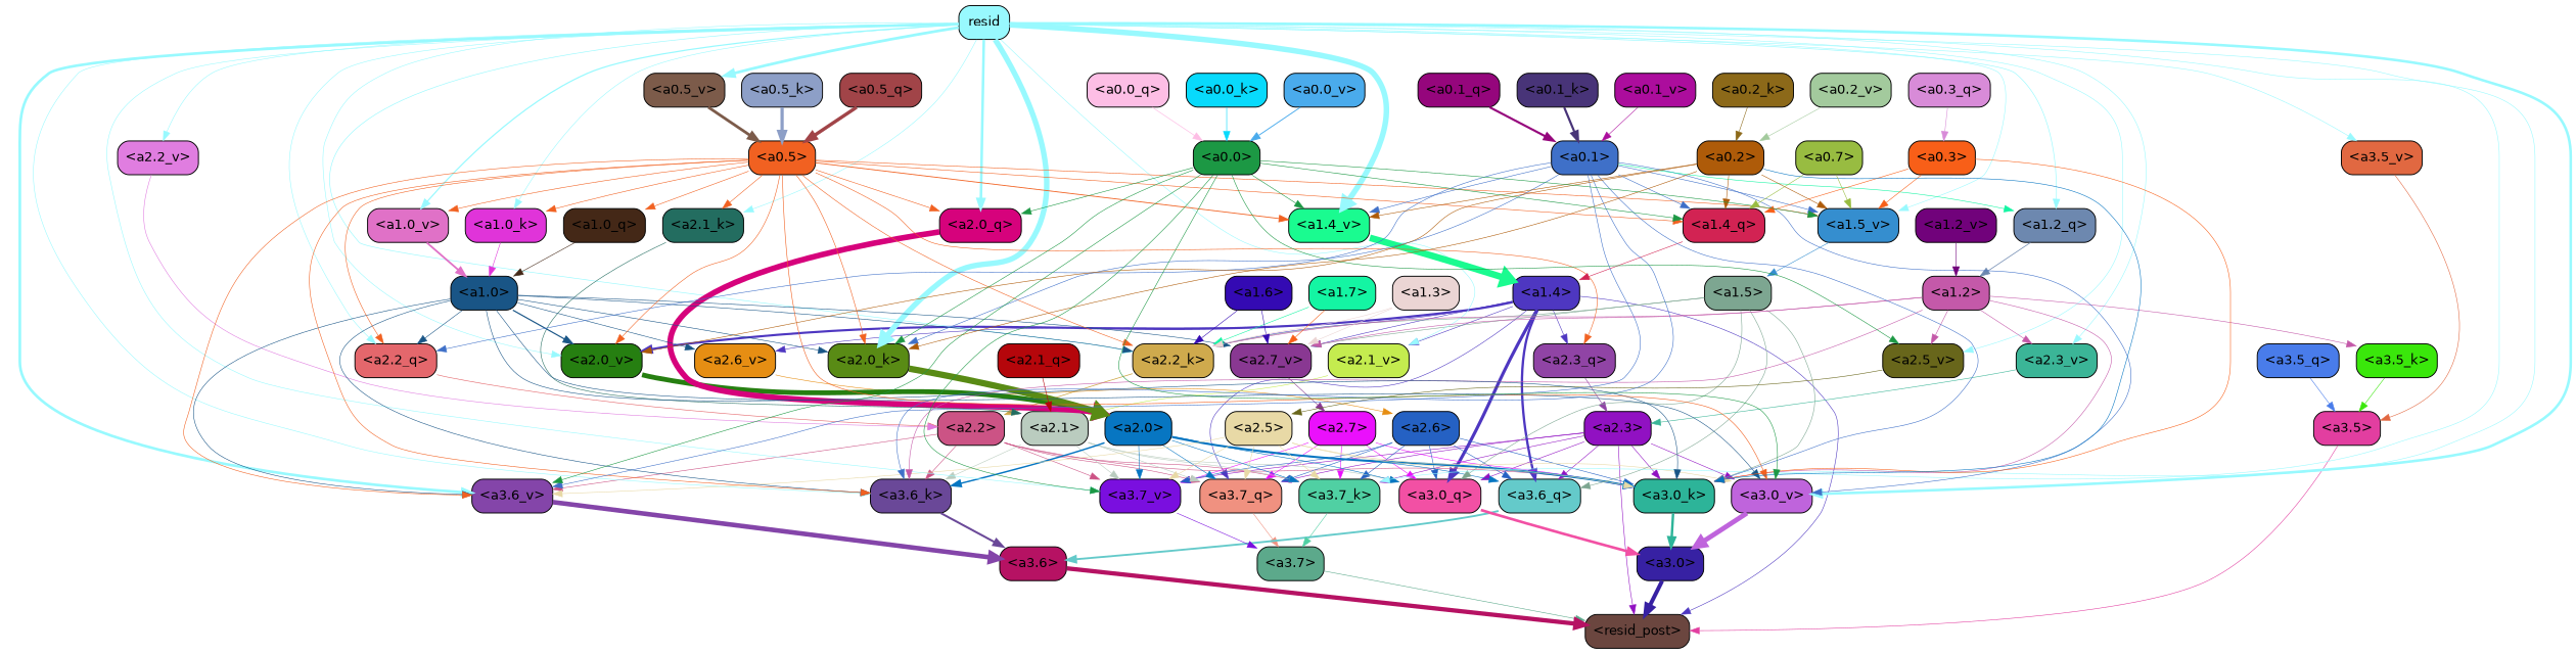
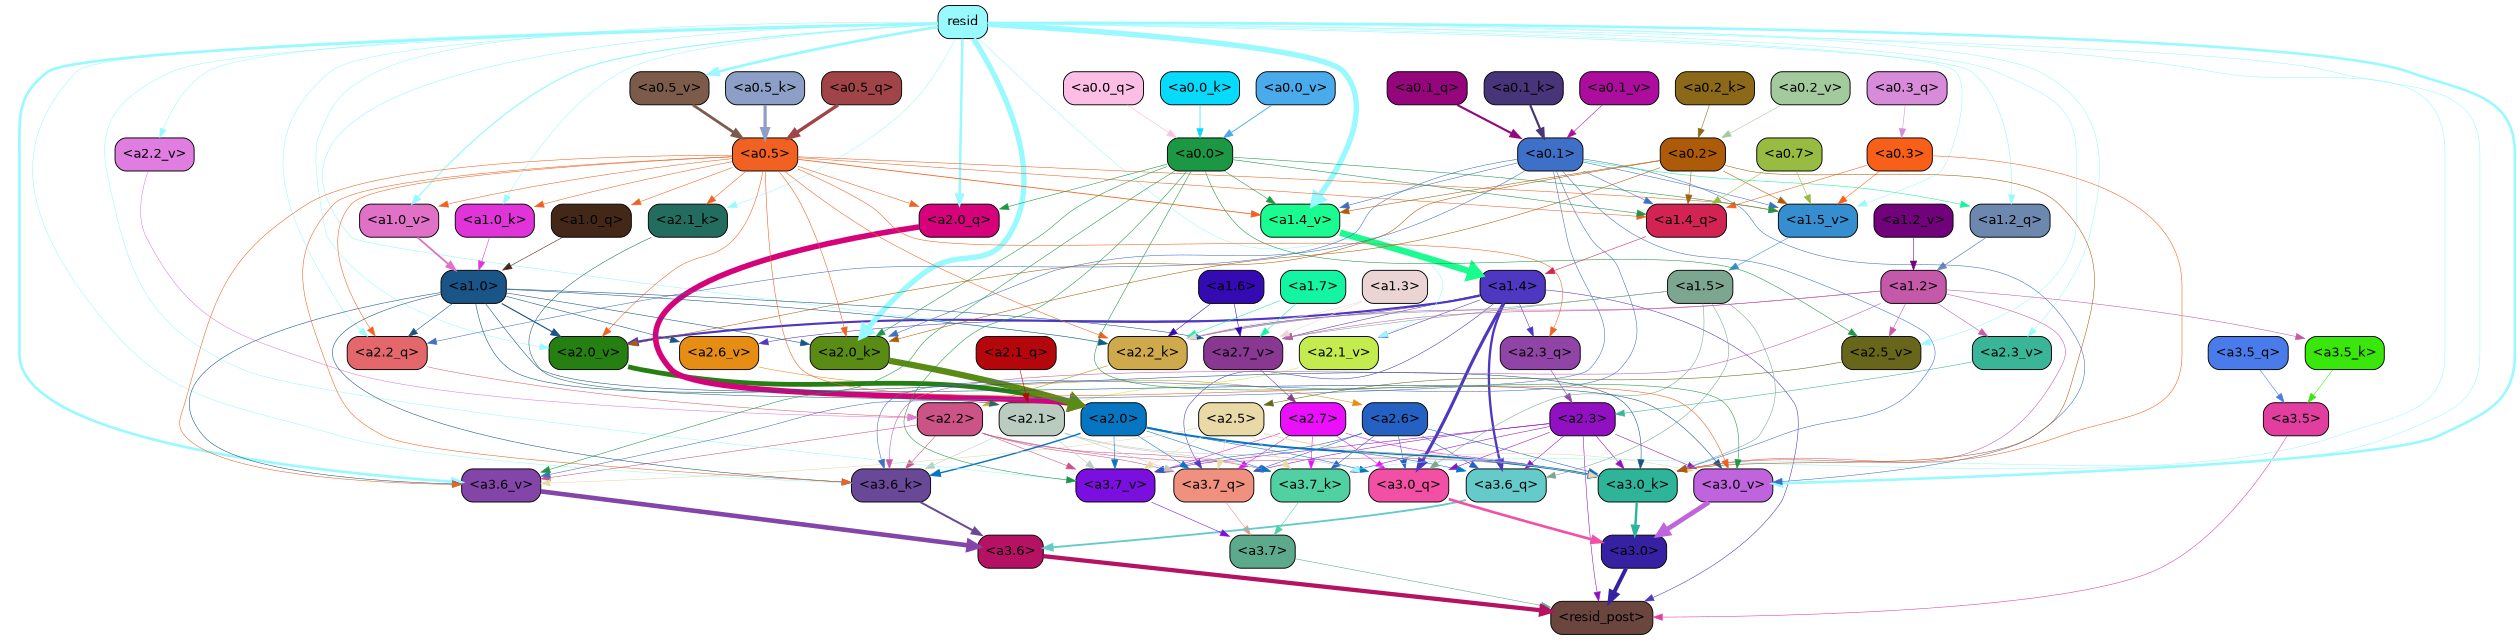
  strict digraph {
    splines=true
    node [color=black fontname=Helvetica shape=box style="filled, rounded"]
    edge [color="#98f9fe" penwidth=0.6]
    "<a3.7>" [fillcolor="#5ca98b"]
    "<resid_post>" [fillcolor="#6b463f"]
    "<a3.6>" [fillcolor="#b61263"]
    "<a3.5>" [fillcolor="#e23ea0"]
    "<a3.0>" [fillcolor="#3721a3"]
    "<a2.3>" [fillcolor="#9111c2"]
    "<a3.7_q>" [fillcolor="#f09180"]
    "<a3.6_q>" [fillcolor="#64caca"]
    "<a3.0_q>" [fillcolor="#f250a4"]
    "<a3.7_k>" [fillcolor="#50d0a3"]
    "<a3.0_k>" [fillcolor="#2db499"]
    "<a3.7_v>" [fillcolor="#7a0fdf"]
    "<a3.0_v>" [fillcolor="#bf64dc"]
    "<a1.4>" [fillcolor="#4e37c1"]
    "<a2.3_q>" [fillcolor="#9044a5"]
    "<a2.2_k>" [fillcolor="#cfaa4d"]
    "<a2.7_v>" [fillcolor="#893892"]
    "<a2.6_v>" [fillcolor="#e68e13"]
    "<a2.1_v>" [fillcolor="#c4ec4f"]
    "<a2.0_v>" [fillcolor="#267f11"]
    "<a2.2>" [fillcolor="#cc5385"]
    "<a2.7>" [fillcolor="#ea10fc"]
    "<a2.6>" [fillcolor="#2561c3"]
    "<a2.1>" [fillcolor="#baccbf"]
    "<a2.0>" [fillcolor="#0776c2"]
    "<a3.6_k>" [fillcolor="#6a4898"]
    "<a3.6_v>" [fillcolor="#8445a9"]
    "<a3.5_q>" [fillcolor="#497cea"]
    "<a3.5_k>" [fillcolor="#3ae70b"]
-   "<a3.5_v>" [fillcolor="#e16841"]
    "<a2.5>" [fillcolor="#e8d9a6"]
    "<a1.5>" [fillcolor="#7da691"]
    n33 [fillcolor="#98f9fe" label=resid]
    "<a2.2_q>" [fillcolor="#e4676c"]
    "<a2.0_q>" [fillcolor="#d6027c"]
    "<a2.1_k>" [fillcolor="#236d60"]
    "<a2.0_k>" [fillcolor="#598b15"]
    "<a2.5_v>" [fillcolor="#68661b"]
    "<a2.3_v>" [fillcolor="#3bb597"]
    "<a2.2_v>" [fillcolor="#e07de0"]
    "<a1.2_q>" [fillcolor="#6d88af"]
    "<a1.0_k>" [fillcolor="#e034d9"]
    "<a1.5_v>" [fillcolor="#358ecf"]
    "<a1.4_v>" [fillcolor="#1afb90"]
    "<a1.0_v>" [fillcolor="#e071c7"]
    "<a0.5_v>" [fillcolor="#7c5b4a"]
    "<a1.2>" [fillcolor="#c459a9"]
    "<a1.0>" [fillcolor="#195586"]
    "<a0.5>" [fillcolor="#f16121"]
    "<a1.4_q>" [fillcolor="#d22353"]
    "<a1.0_q>" [fillcolor="#442817"]
    "<a0.1>" [fillcolor="#3f70c8"]
    "<a0.3>" [fillcolor="#f85f18"]
    "<a0.2>" [fillcolor="#ae5b09"]
    "<a0.0>" [fillcolor="#1c9844"]
    "<a2.1_q>" [fillcolor="#b5060b"]
    "<a1.7>" [fillcolor="#14f5a3"]
    "<a1.6>" [fillcolor="#340ab3"]
    "<a1.3>" [fillcolor="#ebd5d4"]
    "<a1.2_v>" [fillcolor="#71027b"]
    "<a0.7>" [fillcolor="#98bc41"]
    "<a0.5_q>" [fillcolor="#a14448"]
    "<a0.3_q>" [fillcolor="#d88bd8"]
    "<a0.1_q>" [fillcolor="#95067c"]
    "<a0.0_q>" [fillcolor="#fdbee5"]
    "<a0.5_k>" [fillcolor="#8d9fc7"]
    "<a0.2_k>" [fillcolor="#8c6919"]
    "<a0.1_k>" [fillcolor="#483478"]
    "<a0.0_k>" [fillcolor="#08dafc"]
    "<a0.2_v>" [fillcolor="#a3ca9d"]
    "<a0.1_v>" [fillcolor="#ac0d9d"]
    "<a0.0_v>" [fillcolor="#4aabec"]
    "<a3.7>" -> "<resid_post>" [color="#5ca98b"]
    "<a3.6>" -> "<resid_post>" [color="#b61263" penwidth=4.648244500160217]
    "<a3.5>" -> "<resid_post>" [color="#e23ea0"]
    "<a3.0>" -> "<resid_post>" [color="#3721a3" penwidth=4.3288813829422]
    "<a2.3>" -> "<resid_post>" [color="#9111c2"]
    "<a2.3>" -> "<a3.7_q>" [color="#9111c2"]
    "<a2.3>" -> "<a3.6_q>" [color="#9111c2"]
    "<a2.3>" -> "<a3.0_q>" [color="#9111c2"]
    "<a2.3>" -> "<a3.7_k>" [color="#9111c2"]
    "<a2.3>" -> "<a3.0_k>" [color="#9111c2"]
    "<a2.3>" -> "<a3.7_v>" [color="#9111c2"]
    "<a2.3>" -> "<a3.0_v>" [color="#9111c2"]
    "<a3.7_q>" -> "<a3.7>" [color="#f09180"]
    "<a3.6_q>" -> "<a3.6>" [color="#64caca" penwidth=2.03758105635643]
    "<a3.0_q>" -> "<a3.0>" [color="#f250a4" penwidth=2.8638100624084473]
    "<a3.7_k>" -> "<a3.7>" [color="#50d0a3"]
    "<a3.0_k>" -> "<a3.0>" [color="#2db499" penwidth=2.6274144649505615]
    "<a3.7_v>" -> "<a3.7>" [color="#7a0fdf"]
    "<a3.0_v>" -> "<a3.0>" [color="#bf64dc" penwidth=5.188832879066467]
    "<a1.4>" -> "<resid_post>" [color="#4e37c1"]
    "<a1.4>" -> "<a3.7_q>" [color="#4e37c1"]
    "<a1.4>" -> "<a3.6_q>" [color="#4e37c1" penwidth=2.5397292599081993]
    "<a1.4>" -> "<a3.0_q>" [color="#4e37c1" penwidth=3.3985572457313538]
    "<a1.4>" -> "<a2.3_q>" [color="#4e37c1"]
    "<a1.4>" -> "<a2.2_k>" [color="#4e37c1"]
    "<a1.4>" -> "<a2.7_v>" [color="#4e37c1"]
    "<a1.4>" -> "<a2.6_v>" [color="#4e37c1"]
    "<a1.4>" -> "<a2.1_v>" [color="#4e37c1"]
    "<a1.4>" -> "<a2.0_v>" [color="#4e37c1" penwidth=2.3308929204940796]
    "<a2.3_q>" -> "<a2.3>" [color="#9044a5"]
    "<a2.2_k>" -> "<a2.2>" [color="#cfaa4d" penwidth=0.8337457180023193]
    "<a2.7_v>" -> "<a2.7>" [color="#893892"]
    "<a2.6_v>" -> "<a2.6>" [color="#e68e13"]
    "<a2.1_v>" -> "<a2.1>" [color="#c4ec4f"]
    "<a2.0_v>" -> "<a2.0>" [color="#267f11" penwidth=5.211444020271301]
    "<a2.2>" -> "<a3.7_q>" [color="#cc5385"]
    "<a2.2>" -> "<a3.7_k>" [color="#cc5385"]
    "<a2.2>" -> "<a3.0_k>" [color="#cc5385"]
    "<a2.2>" -> "<a3.7_v>" [color="#cc5385"]
    "<a2.2>" -> "<a3.6_k>" [color="#cc5385"]
    "<a2.2>" -> "<a3.6_v>" [color="#cc5385"]
    "<a2.7>" -> "<a3.7_q>" [color="#ea10fc"]
    "<a2.7>" -> "<a3.0_q>" [color="#ea10fc"]
    "<a2.7>" -> "<a3.7_k>" [color="#ea10fc"]
    "<a2.7>" -> "<a3.0_k>" [color="#ea10fc"]
    "<a2.7>" -> "<a3.7_v>" [color="#ea10fc"]
    "<a2.6>" -> "<a3.7_q>" [color="#2561c3"]
    "<a2.6>" -> "<a3.6_q>" [color="#2561c3"]
    "<a2.6>" -> "<a3.0_q>" [color="#2561c3"]
    "<a2.6>" -> "<a3.7_k>" [color="#2561c3"]
    "<a2.6>" -> "<a3.0_k>" [color="#2561c3"]
    "<a2.6>" -> "<a3.7_v>" [color="#2561c3"]
    "<a2.1>" -> "<a3.7_q>" [color="#baccbf"]
    "<a2.1>" -> "<a3.0_q>" [color="#baccbf"]
    "<a2.1>" -> "<a3.7_k>" [color="#baccbf"]
    "<a2.1>" -> "<a3.7_v>" [color="#baccbf"]
    "<a2.1>" -> "<a3.6_k>" [color="#baccbf"]
    "<a2.0>" -> "<a3.7_q>" [color="#0776c2"]
    "<a2.0>" -> "<a3.6_q>" [color="#0776c2"]
    "<a2.0>" -> "<a3.0_q>" [color="#0776c2"]
    "<a2.0>" -> "<a3.7_k>" [color="#0776c2"]
    "<a2.0>" -> "<a3.0_k>" [color="#0776c2" penwidth=2.205150544643402]
    "<a2.0>" -> "<a3.7_v>" [color="#0776c2"]
    "<a2.0>" -> "<a3.6_k>" [color="#0776c2" penwidth=1.5717863738536835]
    "<a3.6_k>" -> "<a3.6>" [color="#6a4898" penwidth=2.174198240041733]
    "<a3.6_v>" -> "<a3.6>" [color="#8445a9" penwidth=5.002329230308533]
    "<a3.5_q>" -> "<a3.5>" [color="#497cea"]
    "<a3.5_k>" -> "<a3.5>" [color="#3ae70b"]
-   "<a3.5_v>" -> "<a3.5>" [color="#e16841"]
    "<a2.5>" -> "<a3.7_q>" [color="#e8d9a6"]
    "<a2.5>" -> "<a3.7_k>" [color="#e8d9a6"]
    "<a2.5>" -> "<a3.0_k>" [color="#e8d9a6"]
    "<a2.5>" -> "<a3.7_v>" [color="#e8d9a6"]
    "<a2.5>" -> "<a3.0_v>" [color="#e8d9a6"]
    "<a2.5>" -> "<a3.6_v>" [color="#e8d9a6"]
    "<a1.5>" -> "<a3.6_q>" [color="#7da691"]
    "<a1.5>" -> "<a3.0_q>" [color="#7da691"]
    "<a1.5>" -> "<a3.0_k>" [color="#7da691"]
    "<a1.5>" -> "<a2.2_k>" [color="#7da691"]
    "<a1.5>" -> "<a2.7_v>" [color="#7da691"]
    n33 -> "<a3.7_k>"
    n33 -> "<a3.0_k>"
    n33 -> "<a3.7_v>"
    n33 -> "<a3.0_v>" [penwidth=2.812090039253235]
    n33 -> "<a2.2_k>" [penwidth=0.6694881916046143]
    n33 -> "<a2.1_v>"
    n33 -> "<a2.0_v>"
    n33 -> "<a3.6_k>"
    n33 -> "<a3.6_v>" [penwidth=2.882729172706604]
-   n33 -> "<a3.5_v>"
    n33 -> "<a2.2_q>"
    n33 -> "<a2.0_q>" [penwidth=2.773140072822571]
    n33 -> "<a2.1_k>"
    n33 -> "<a2.0_k>" [penwidth=5.809704422950745]
    n33 -> "<a2.5_v>"
    n33 -> "<a2.3_v>"
    n33 -> "<a2.2_v>"
    n33 -> "<a1.2_q>" [penwidth=0.6789929866790771]
    n33 -> "<a1.0_k>"
    n33 -> "<a1.5_v>"
    n33 -> "<a1.4_v>" [penwidth=5.930049657821655]
    n33 -> "<a1.0_v>" [penwidth=1.3246397972106934]
    n33 -> "<a0.5_v>" [penwidth=2.9912296533584595]
    "<a2.2_q>" -> "<a2.2>" [color="#e4676c" penwidth=0.6299107074737549]
    "<a2.0_q>" -> "<a2.0>" [color="#d6027c" penwidth=6.081655263900757]
    "<a2.1_k>" -> "<a2.1>" [color="#236d60"]
    "<a2.0_k>" -> "<a2.0>" [color="#598b15" penwidth=6.795950889587402]
    "<a2.5_v>" -> "<a2.5>" [color="#68661b"]
    "<a2.3_v>" -> "<a2.3>" [color="#3bb597"]
    "<a2.2_v>" -> "<a2.2>" [color="#e07de0"]
    "<a1.2_q>" -> "<a1.2>" [color="#6d88af" penwidth=0.7635738849639893]
    "<a1.0_k>" -> "<a1.0>" [color="#e034d9"]
    "<a1.5_v>" -> "<a1.5>" [color="#358ecf"]
    "<a1.4_v>" -> "<a1.4>" [color="#1afb90" penwidth=7.066803693771362]
    "<a1.0_v>" -> "<a1.0>" [color="#e071c7" penwidth=1.970656156539917]
    "<a0.5_v>" -> "<a0.5>" [color="#7c5b4a" penwidth=3.019147038459778]
    "<a1.2>" -> "<a3.0_k>" [color="#c459a9"]
    "<a1.2>" -> "<a2.2_k>" [color="#c459a9"]
    "<a1.2>" -> "<a2.7_v>" [color="#c459a9"]
    "<a1.2>" -> "<a3.6_k>" [color="#c459a9"]
    "<a1.2>" -> "<a3.5_k>" [color="#c459a9"]
    "<a1.2>" -> "<a2.5_v>" [color="#c459a9"]
    "<a1.2>" -> "<a2.3_v>" [color="#c459a9"]
    "<a1.0>" -> "<a3.0_k>" [color="#195586"]
    "<a1.0>" -> "<a3.0_v>" [color="#195586"]
    "<a1.0>" -> "<a2.2_k>" [color="#195586"]
    "<a1.0>" -> "<a2.7_v>" [color="#195586"]
    "<a1.0>" -> "<a2.6_v>" [color="#195586"]
    "<a1.0>" -> "<a2.0_v>" [color="#195586" penwidth=1.2632839679718018]
    "<a1.0>" -> "<a3.6_k>" [color="#195586"]
    "<a1.0>" -> "<a3.6_v>" [color="#195586"]
    "<a1.0>" -> "<a2.2_q>" [color="#195586"]
    "<a1.0>" -> "<a2.0_k>" [color="#195586"]
    "<a0.5>" -> "<a3.0_v>" [color="#f16121" penwidth=0.6281400918960571]
    "<a0.5>" -> "<a2.3_q>" [color="#f16121"]
    "<a0.5>" -> "<a2.2_k>" [color="#f16121"]
    "<a0.5>" -> "<a2.0_v>" [color="#f16121"]
    "<a0.5>" -> "<a3.6_k>" [color="#f16121"]
    "<a0.5>" -> "<a3.6_v>" [color="#f16121"]
    "<a0.5>" -> "<a2.2_q>" [color="#f16121"]
    "<a0.5>" -> "<a2.0_q>" [color="#f16121"]
    "<a0.5>" -> "<a2.1_k>" [color="#f16121"]
    "<a0.5>" -> "<a2.0_k>" [color="#f16121" penwidth=0.6196913719177246]
    "<a0.5>" -> "<a1.0_k>" [color="#f16121"]
    "<a0.5>" -> "<a1.5_v>" [color="#f16121"]
    "<a0.5>" -> "<a1.4_v>" [color="#f16121" penwidth=0.9038386344909668]
    "<a0.5>" -> "<a1.0_v>" [color="#f16121"]
    "<a0.5>" -> "<a1.4_q>" [color="#f16121"]
    "<a0.5>" -> "<a1.0_q>" [color="#f16121"]
    "<a1.4_q>" -> "<a1.4>" [color="#d22353"]
    "<a1.0_q>" -> "<a1.0>" [color="#442817"]
    "<a0.1>" -> "<a3.0_k>" [color="#3f70c8"]
    "<a0.1>" -> "<a3.0_v>" [color="#3f70c8"]
    "<a0.1>" -> "<a3.6_k>" [color="#3f70c8"]
    "<a0.1>" -> "<a3.6_v>" [color="#3f70c8"]
    "<a0.1>" -> "<a2.2_q>" [color="#3f70c8"]
    "<a0.1>" -> "<a2.0_k>" [color="#3f70c8"]
    "<a0.1>" -> "<a1.2_q>" [color="#14f5a3"]
    "<a0.1>" -> "<a1.5_v>" [color="#3f70c8"]
    "<a0.1>" -> "<a1.4_v>" [color="#3f70c8"]
    "<a0.1>" -> "<a1.4_q>" [color="#3f70c8"]
    "<a0.3>" -> "<a3.0_k>" [color="#f85f18"]
    "<a0.3>" -> "<a1.5_v>" [color="#f85f18"]
    "<a0.3>" -> "<a1.4_q>" [color="#f85f18"]
-   "<a0.2>" -> "<a3.0_k>" [color="#0776c2"]
+   "<a0.2>" -> "<a3.0_k>" [color="#ae5b09"]
    "<a0.2>" -> "<a2.0_v>" [color="#ae5b09"]
    "<a0.2>" -> "<a2.0_k>" [color="#ae5b09"]
    "<a0.2>" -> "<a1.5_v>" [color="#ae5b09"]
    "<a0.2>" -> "<a1.4_v>" [color="#ae5b09"]
    "<a0.2>" -> "<a1.4_q>" [color="#ae5b09"]
    "<a0.0>" -> "<a3.7_v>" [color="#1c9844"]
    "<a0.0>" -> "<a3.0_v>" [color="#1c9844"]
    "<a0.0>" -> "<a3.6_v>" [color="#1c9844"]
    "<a0.0>" -> "<a2.0_q>" [color="#1c9844"]
    "<a0.0>" -> "<a2.0_k>" [color="#1c9844"]
    "<a0.0>" -> "<a2.5_v>" [color="#1c9844"]
    "<a0.0>" -> "<a1.5_v>" [color="#1c9844"]
    "<a0.0>" -> "<a1.4_v>" [color="#1c9844"]
    "<a0.0>" -> "<a1.4_q>" [color="#1c9844"]
    "<a2.1_q>" -> "<a2.1>" [color="#b5060b"]
    "<a1.7>" -> "<a2.2_k>" [color="#14f5a3"]
-   "<a1.7>" -> "<a2.7_v>" [color="#f85f18"]
+   "<a1.7>" -> "<a2.7_v>" [color="#14f5a3"]
    "<a1.6>" -> "<a2.2_k>" [color="#340ab3"]
    "<a1.6>" -> "<a2.7_v>" [color="#340ab3"]
    "<a1.3>" -> "<a2.2_k>" [color="#ebd5d4"]
    "<a1.3>" -> "<a2.7_v>" [color="#ebd5d4"]
    "<a1.2_v>" -> "<a1.2>" [color="#71027b"]
    "<a0.7>" -> "<a1.5_v>" [color="#98bc41"]
    "<a0.7>" -> "<a1.4_q>" [color="#98bc41"]
    "<a0.5_q>" -> "<a0.5>" [color="#a14448" penwidth=3.6266062557697296]
    "<a0.3_q>" -> "<a0.3>" [color="#d88bd8"]
    "<a0.1_q>" -> "<a0.1>" [color="#95067c" penwidth=2.2995558977127075]
    "<a0.0_q>" -> "<a0.0>" [color="#fdbee5" penwidth=0.7591052055358887]
    "<a0.5_k>" -> "<a0.5>" [color="#8d9fc7" penwidth=3.475644141435623]
    "<a0.2_k>" -> "<a0.2>" [color="#8c6919"]
    "<a0.1_k>" -> "<a0.1>" [color="#483478" penwidth=2.3508740663528442]
    "<a0.0_k>" -> "<a0.0>" [color="#08dafc" penwidth=0.6416475772857666]
    "<a0.2_v>" -> "<a0.2>" [color="#a3ca9d"]
    "<a0.1_v>" -> "<a0.1>" [color="#ac0d9d"]
    "<a0.0_v>" -> "<a0.0>" [color="#4aabec" penwidth=1.0116496086120605]
  }
